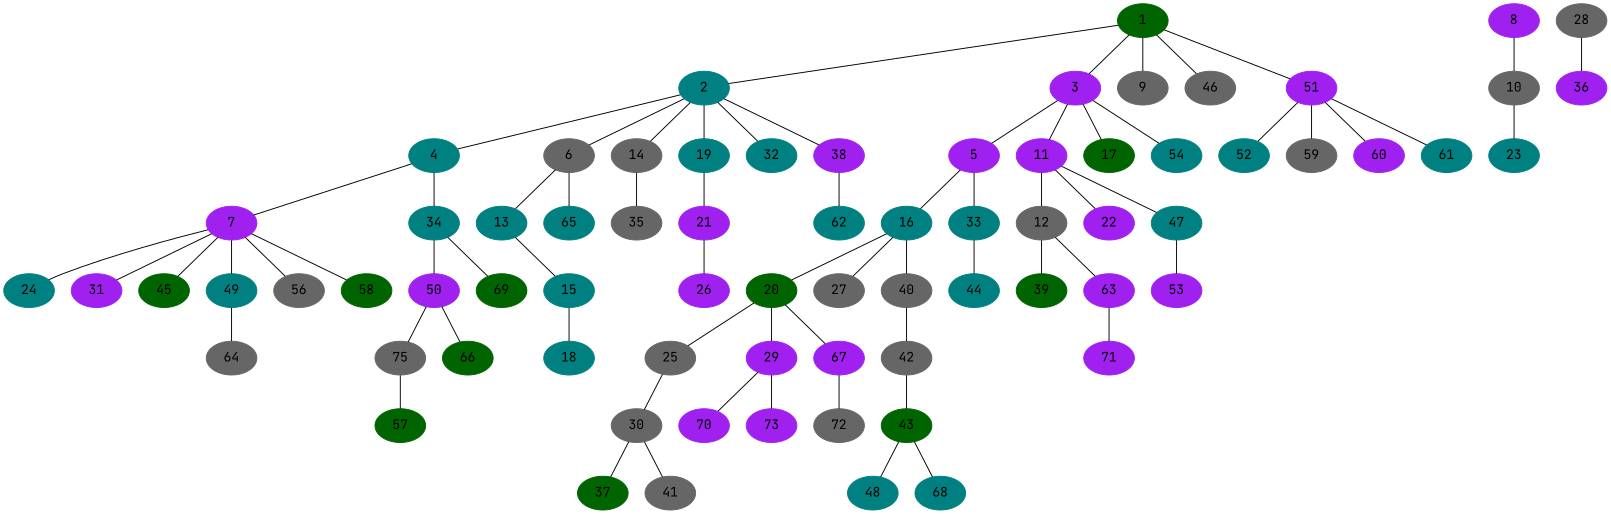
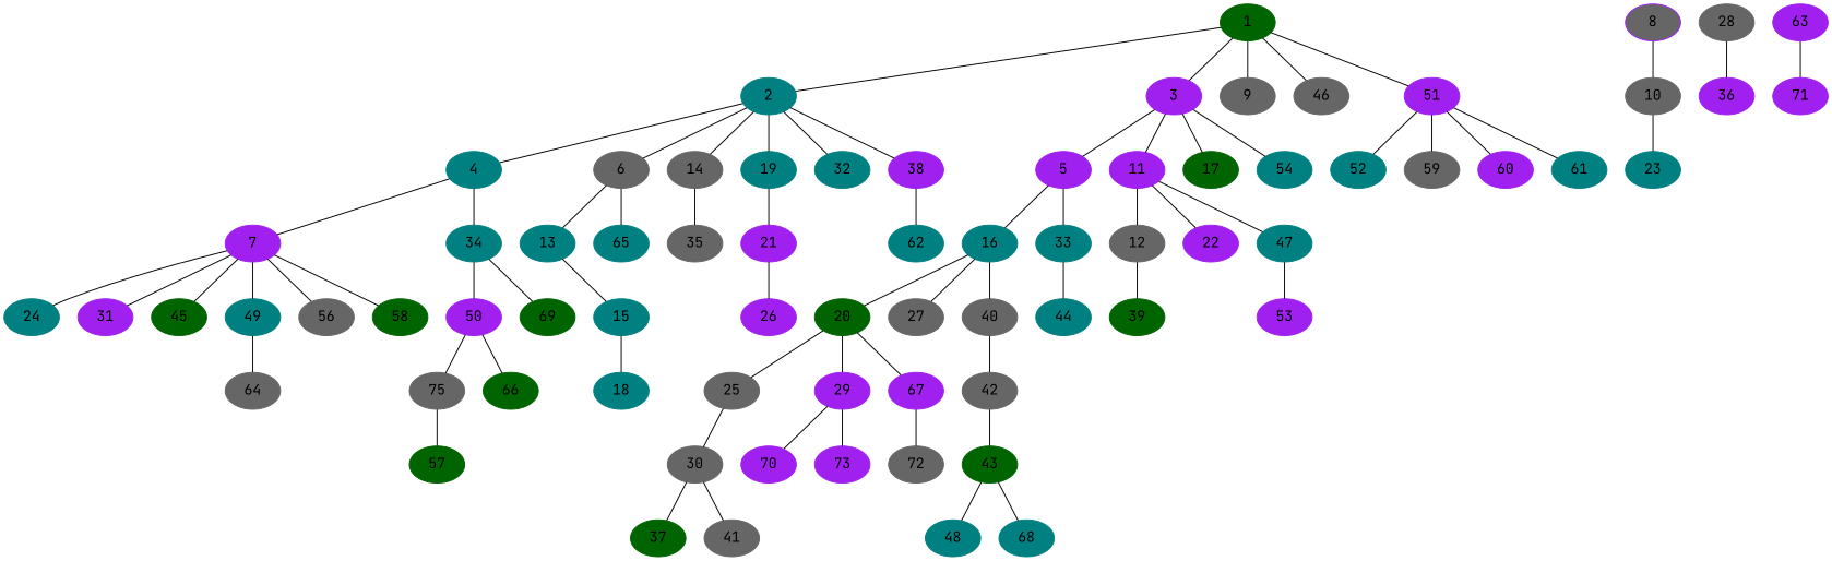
  graph {
    fontname="JetBrains Mono"
    node [color=teal fontname="JetBrains Mono" style=filled]
    edge [fontname="JetBrains Mono"]
    1 [color=darkgreen]
    2
    3 [color=purple]
    9 [color=gray40]
    46 [color=gray40]
    51 [color=purple]
    4
    6 [color=gray40]
    14 [color=gray40]
    19
    32
    38 [color=purple]
    5 [color=purple]
    11 [color=purple]
    17 [color=darkgreen]
    54
    52
    59 [color=gray40]
    60 [color=purple]
    61
    7 [color=purple]
    34
    13
    65
    35 [color=gray40]
    21 [color=purple]
    62
    16
    33
-   8 [color=purple]
+   8 [color=purple fillcolor=gray40]
    10 [color=gray40]
    12 [color=gray40]
    22 [color=purple]
    47
    24
    31 [color=purple]
    45 [color=darkgreen]
    49
    56 [color=gray40]
    58 [color=darkgreen]
    50 [color=purple]
    69 [color=darkgreen]
    20 [color=darkgreen]
    27 [color=gray40]
    40 [color=gray40]
    44
    15
    64 [color=gray40]
    23
    28 [color=gray40]
    36 [color=purple]
    39 [color=darkgreen]
    63 [color=purple]
    53 [color=purple]
    71 [color=purple]
    18
    25 [color=gray40]
    29 [color=purple]
    67 [color=purple]
    42 [color=gray40]
    26 [color=purple]
    30 [color=gray40]
    70 [color=purple]
    73 [color=purple]
    72 [color=gray40]
    37 [color=darkgreen]
    41 [color=gray40]
    n68 [color=gray40 label=75]
    66 [color=darkgreen]
    43 [color=darkgreen]
    48
    68
    57 [color=darkgreen]
    1 -- 2
    1 -- 3
    1 -- 9
    1 -- 46
    1 -- 51
    2 -- 4
    2 -- 6
    2 -- 14
    2 -- 19
    2 -- 32
    2 -- 38
    3 -- 5
    3 -- 11
    3 -- 17
    3 -- 54
    51 -- 52
    51 -- 59
    51 -- 60
    51 -- 61
    4 -- 7
    4 -- 34
    6 -- 13
    6 -- 65
    14 -- 35
    19 -- 21
    38 -- 62
    5 -- 16
    5 -- 33
    11 -- 12
    11 -- 22
    11 -- 47
    7 -- 24
    7 -- 31
    7 -- 45
    7 -- 49
    7 -- 56
    7 -- 58
    34 -- 50
    34 -- 69
    13 -- 15
    21 -- 26
    16 -- 20
    16 -- 27
    16 -- 40
    33 -- 44
    8 -- 10
    10 -- 23
    12 -- 39
-   12 -- 63
    47 -- 53
    49 -- 64
    50 -- n68
    50 -- 66
    20 -- 25
    20 -- 29
    20 -- 67
    40 -- 42
    15 -- 18
    28 -- 36
    63 -- 71
    25 -- 30
    29 -- 70
    29 -- 73
    67 -- 72
    42 -- 43
    30 -- 37
    30 -- 41
    n68 -- 57
    43 -- 48
    43 -- 68
  }
